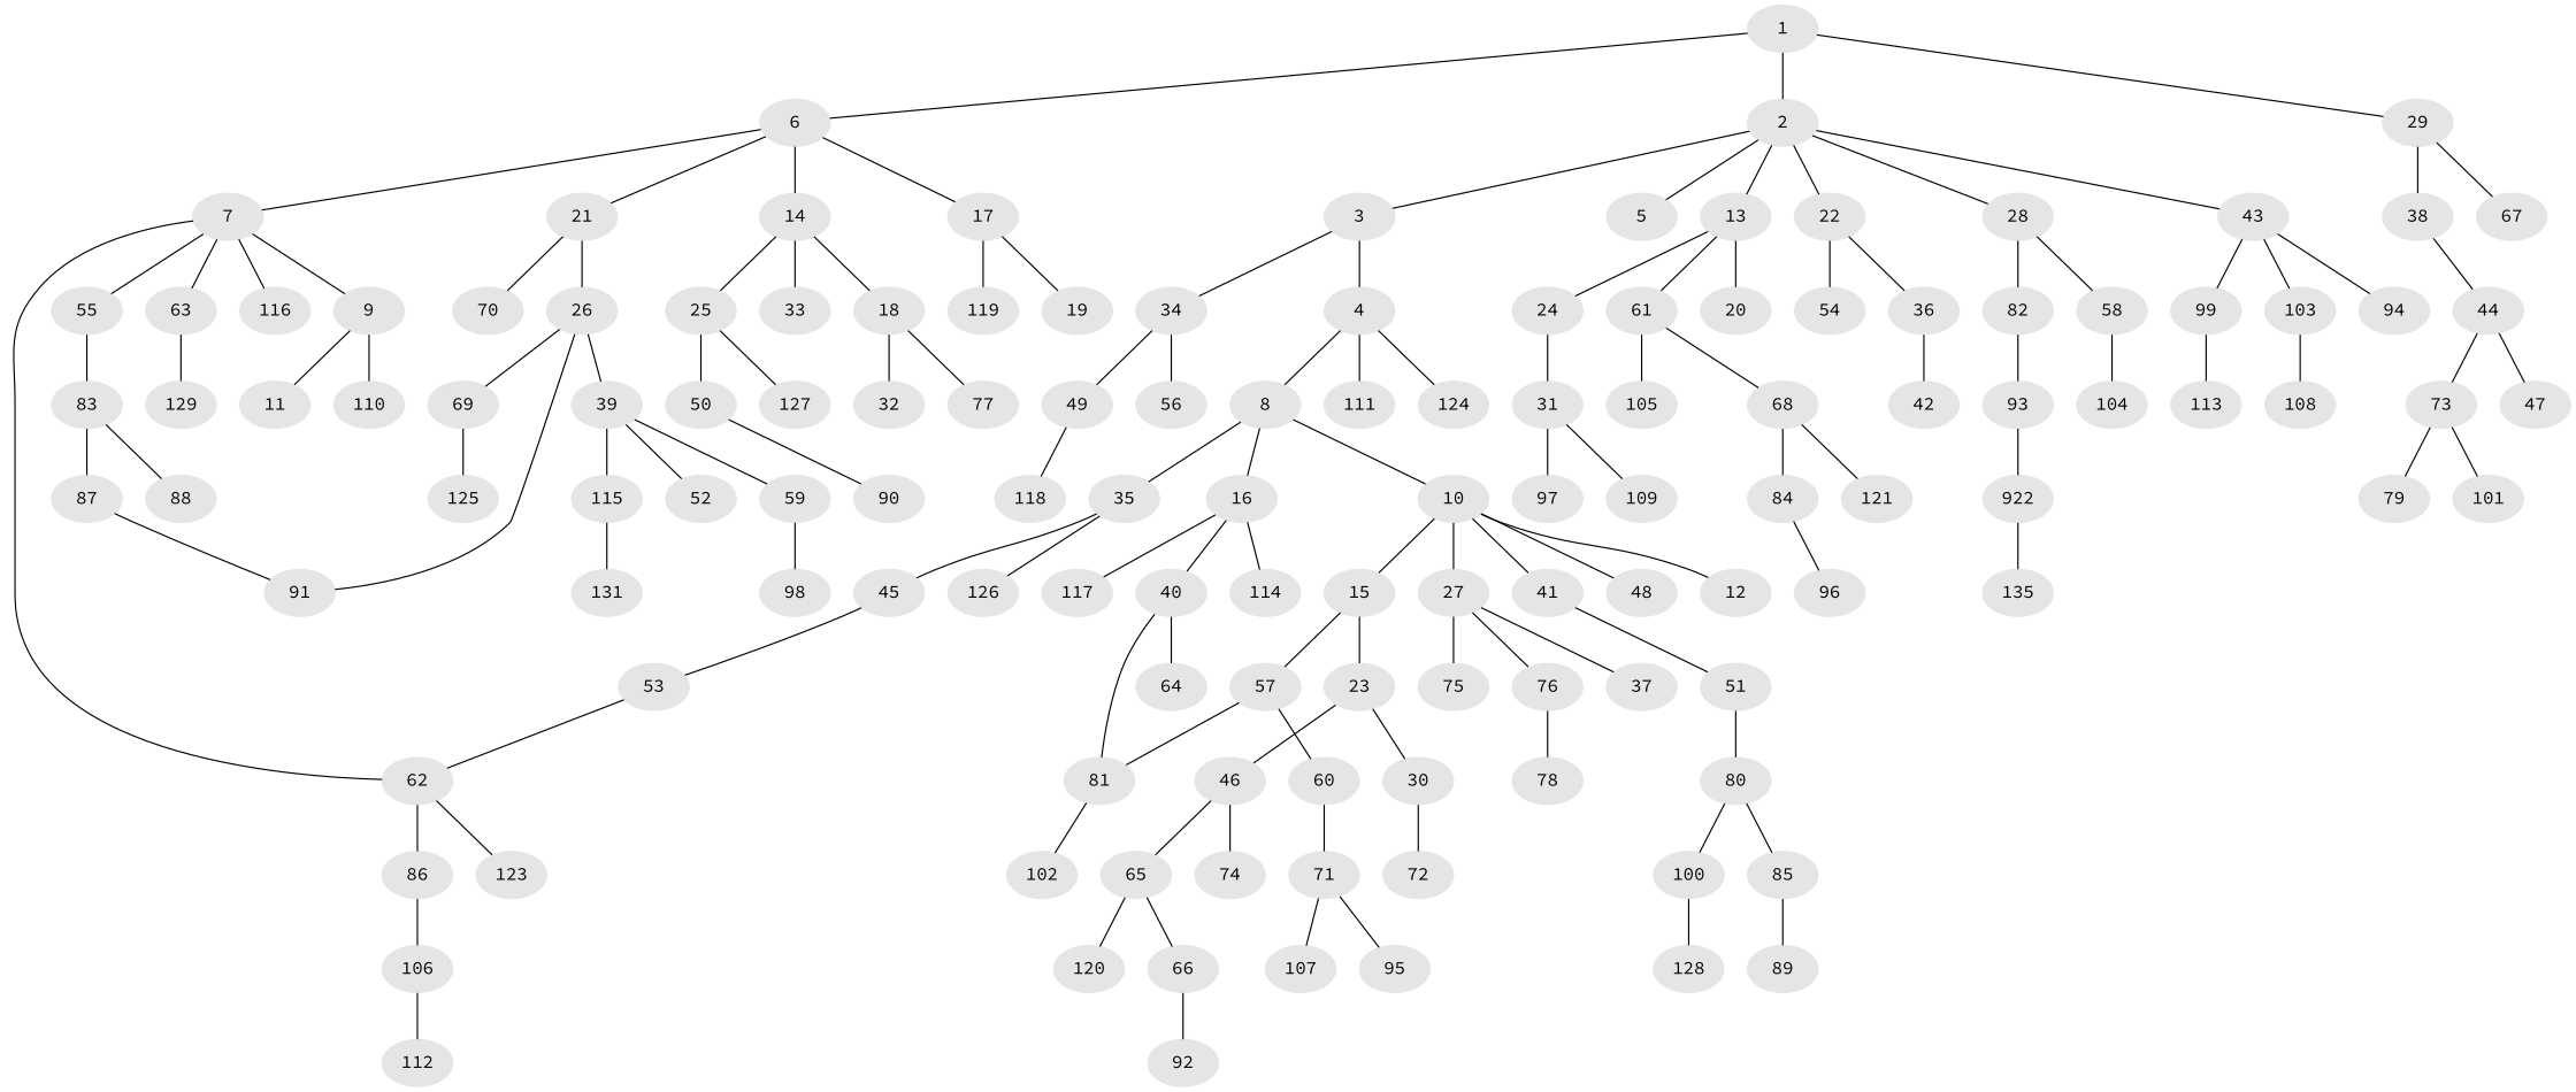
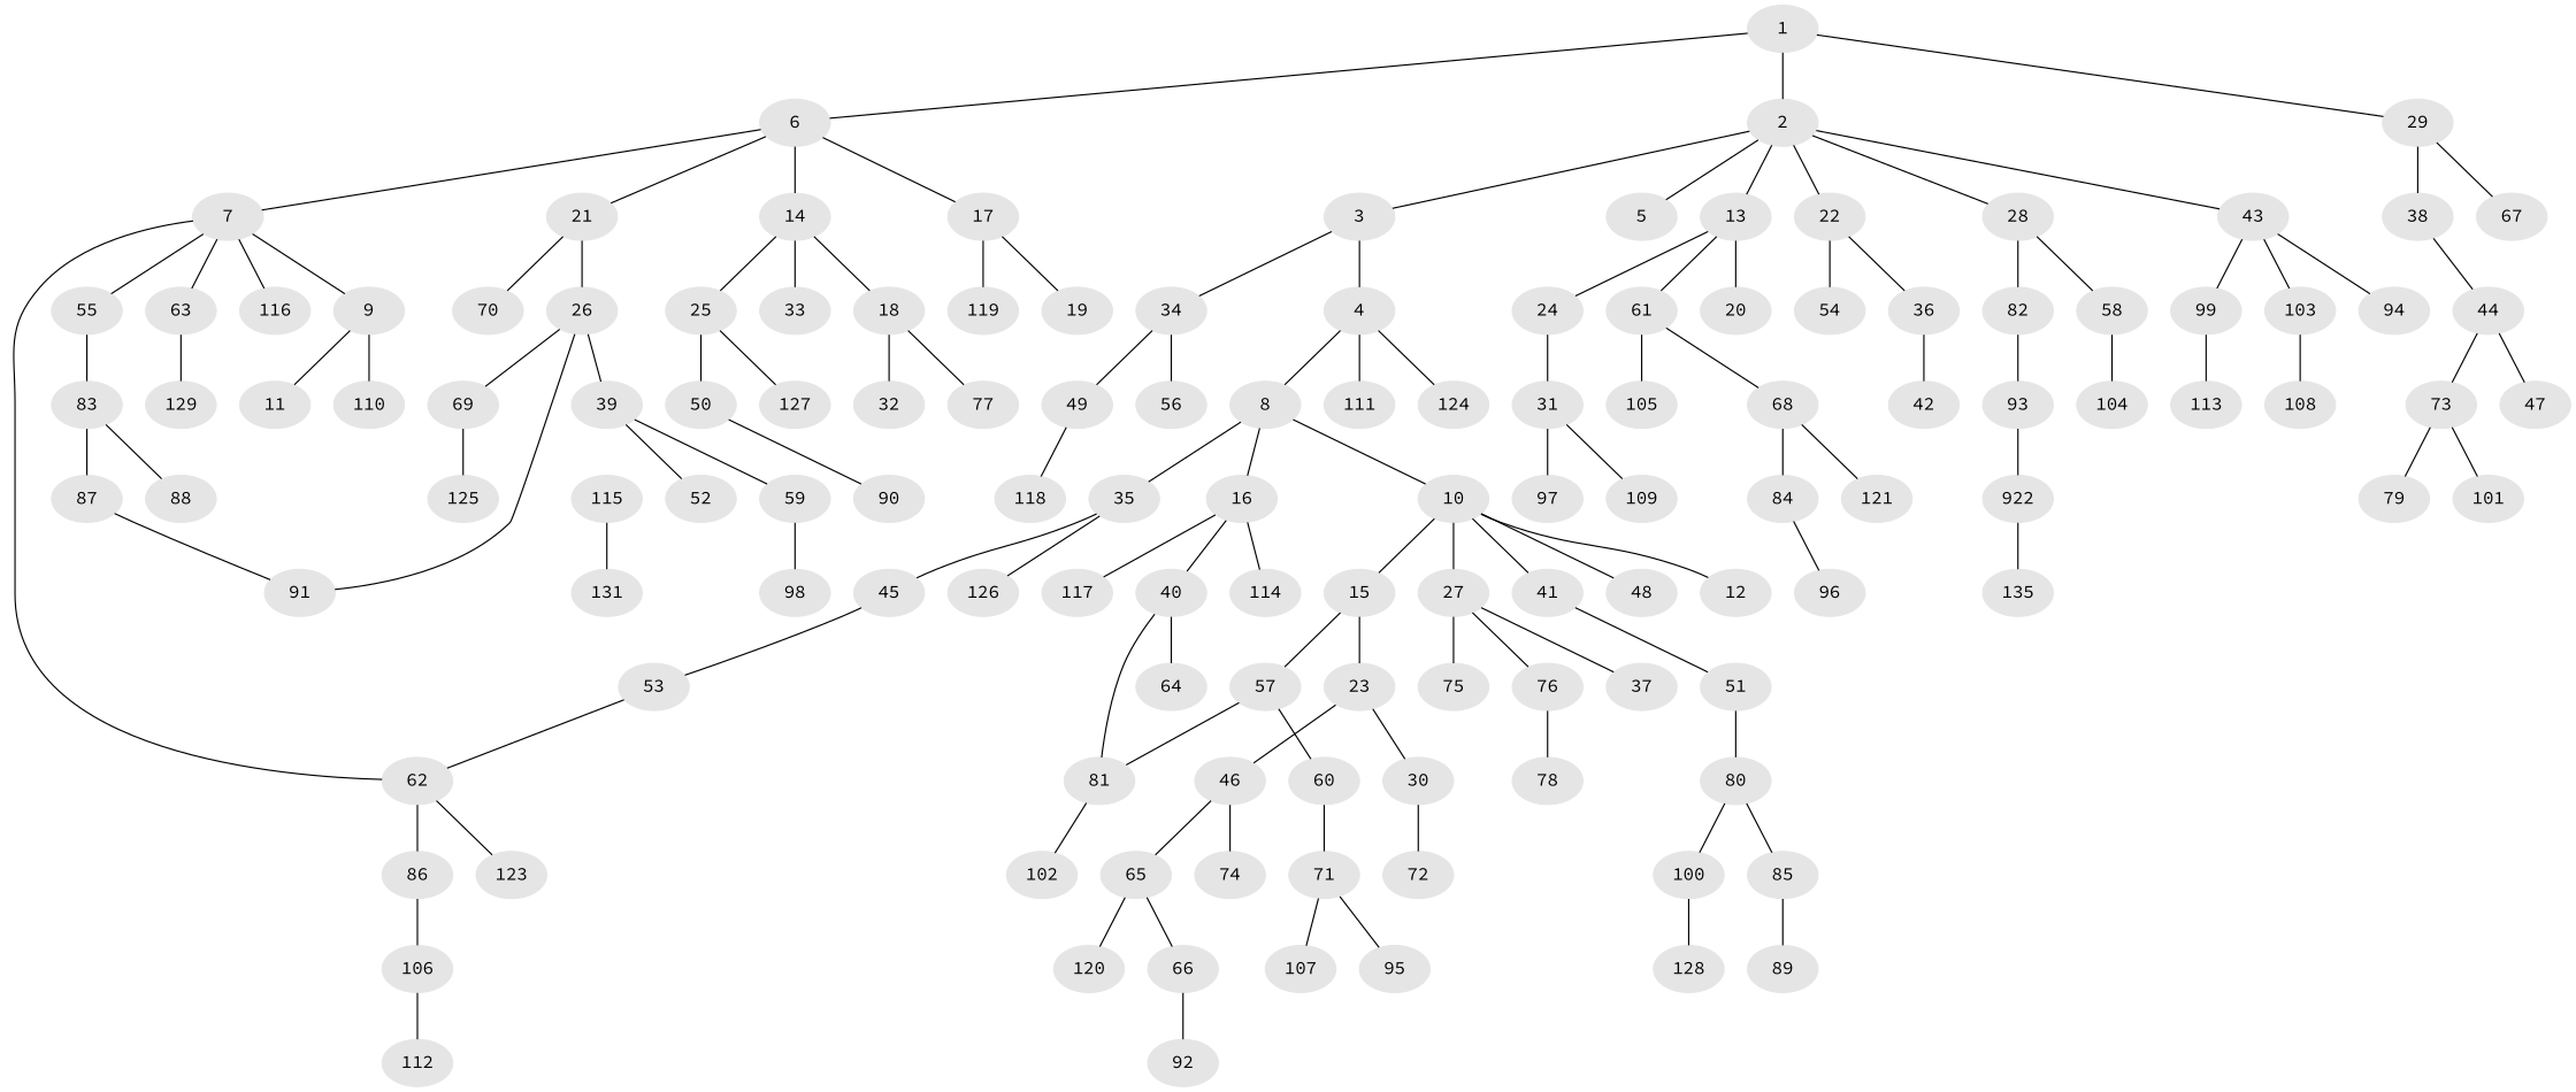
  graph {
    fontname="Source Code Pro"
    node [color=gray90 fontname="Source Code Pro" style=filled]
    edge [fontname="Source Code Pro"]
    1
    2
    6
    29
    3
    5
    13
    22
    28
    43
    7
    14
    17
    21
    38
    67
    4
    34
    20
    24
    61
    36
    54
    58
    82
    94
    99
    103
    8
    111
    124
    49
    56
    10
    16
    35
    9
    55
    62
    63
    116
    18
    25
    33
    19
    119
    26
    70
    11
    110
    83
    86
    123
    129
    12
    15
    27
    41
    48
    40
    114
    117
    45
    126
    23
    57
    37
    75
    76
    51
    31
    68
    105
    32
    77
    50
    127
    30
    46
    81
    60
    64
    39
    69
    91
    42
    72
    65
    74
    97
    109
    90
    52
    59
    115
    125
    78
    104
    93
    44
    118
    53
    47
    73
    98
    131
    102
    80
    113
    108
    79
    101
    66
    120
    85
    100
    87
    88
    71
    95
    107
    84
    121
    106
    92
    96
    89
    128
    n129 [label=922]
    112
    n131 [label=135]
    1 -- 2
    1 -- 6
    1 -- 29
    2 -- 3
    2 -- 5
    2 -- 13
    2 -- 22
    2 -- 28
    2 -- 43
    6 -- 7
    6 -- 14
    6 -- 17
    6 -- 21
    29 -- 38
    29 -- 67
    3 -- 4
    3 -- 34
    13 -- 20
    13 -- 24
    13 -- 61
    22 -- 36
    22 -- 54
    28 -- 58
    28 -- 82
    43 -- 94
    43 -- 99
    43 -- 103
    7 -- 9
    7 -- 55
    7 -- 62
    7 -- 63
    7 -- 116
    14 -- 18
    14 -- 25
    14 -- 33
    17 -- 19
    17 -- 119
    21 -- 26
    21 -- 70
    38 -- 44
    4 -- 8
    4 -- 111
    4 -- 124
    34 -- 49
    34 -- 56
    24 -- 31
    61 -- 68
    61 -- 105
    36 -- 42
    58 -- 104
    82 -- 93
    99 -- 113
    103 -- 108
    8 -- 10
    8 -- 16
    8 -- 35
    49 -- 118
    10 -- 12
    10 -- 15
    10 -- 27
    10 -- 41
    10 -- 48
    16 -- 40
    16 -- 114
    16 -- 117
    35 -- 45
    35 -- 126
    9 -- 11
    9 -- 110
    55 -- 83
    62 -- 86
    62 -- 123
    63 -- 129
    18 -- 32
    18 -- 77
    25 -- 50
    25 -- 127
    26 -- 39
    26 -- 69
    26 -- 91
    83 -- 87
    83 -- 88
    86 -- 106
    15 -- 23
    15 -- 57
    27 -- 37
    27 -- 75
    27 -- 76
    41 -- 51
    40 -- 81
    40 -- 64
    45 -- 53
    23 -- 30
    23 -- 46
    57 -- 81
    57 -- 60
    76 -- 78
    51 -- 80
    31 -- 97
    31 -- 109
    68 -- 84
    68 -- 121
    50 -- 90
    30 -- 72
    46 -- 65
    46 -- 74
    81 -- 102
    60 -- 71
    39 -- 52
    39 -- 59
-   39 -- 115
    69 -- 125
    65 -- 66
    65 -- 120
    59 -- 98
    115 -- 131
    93 -- n129
    44 -- 47
    44 -- 73
    53 -- 62
    73 -- 79
    73 -- 101
    80 -- 85
    80 -- 100
    66 -- 92
    85 -- 89
    100 -- 128
    87 -- 91
    71 -- 95
    71 -- 107
    84 -- 96
    106 -- 112
    n129 -- n131
  }
